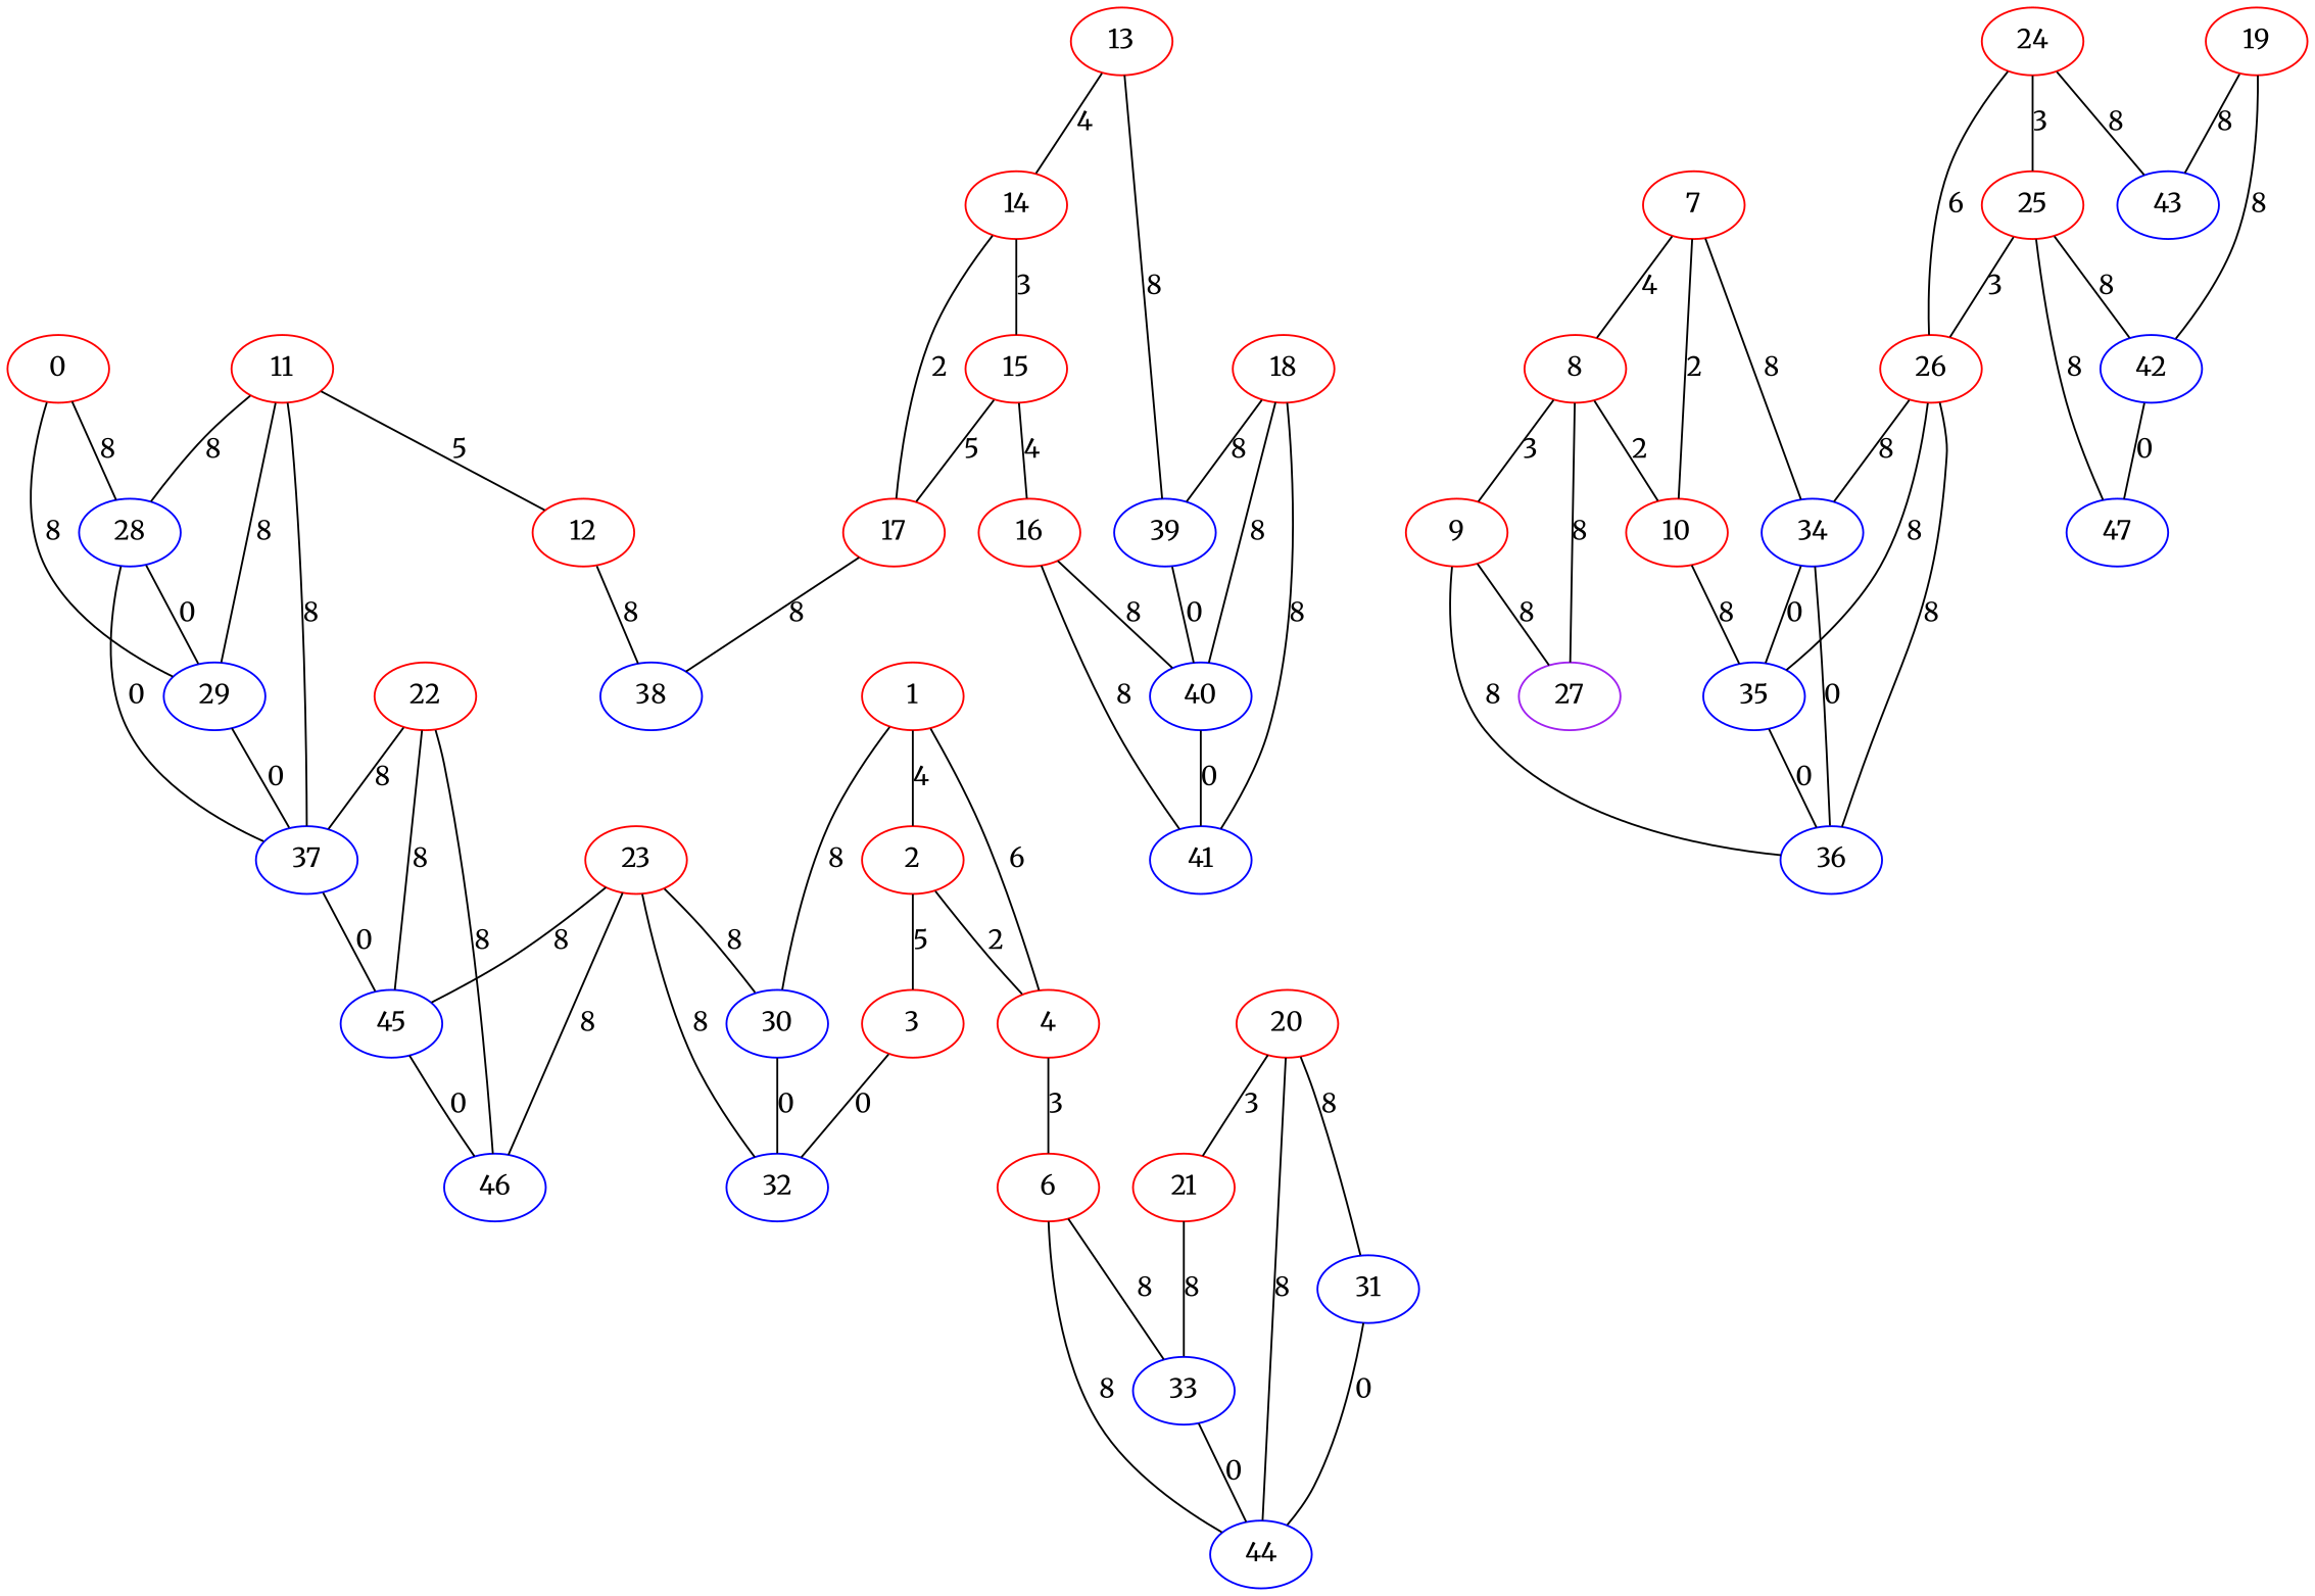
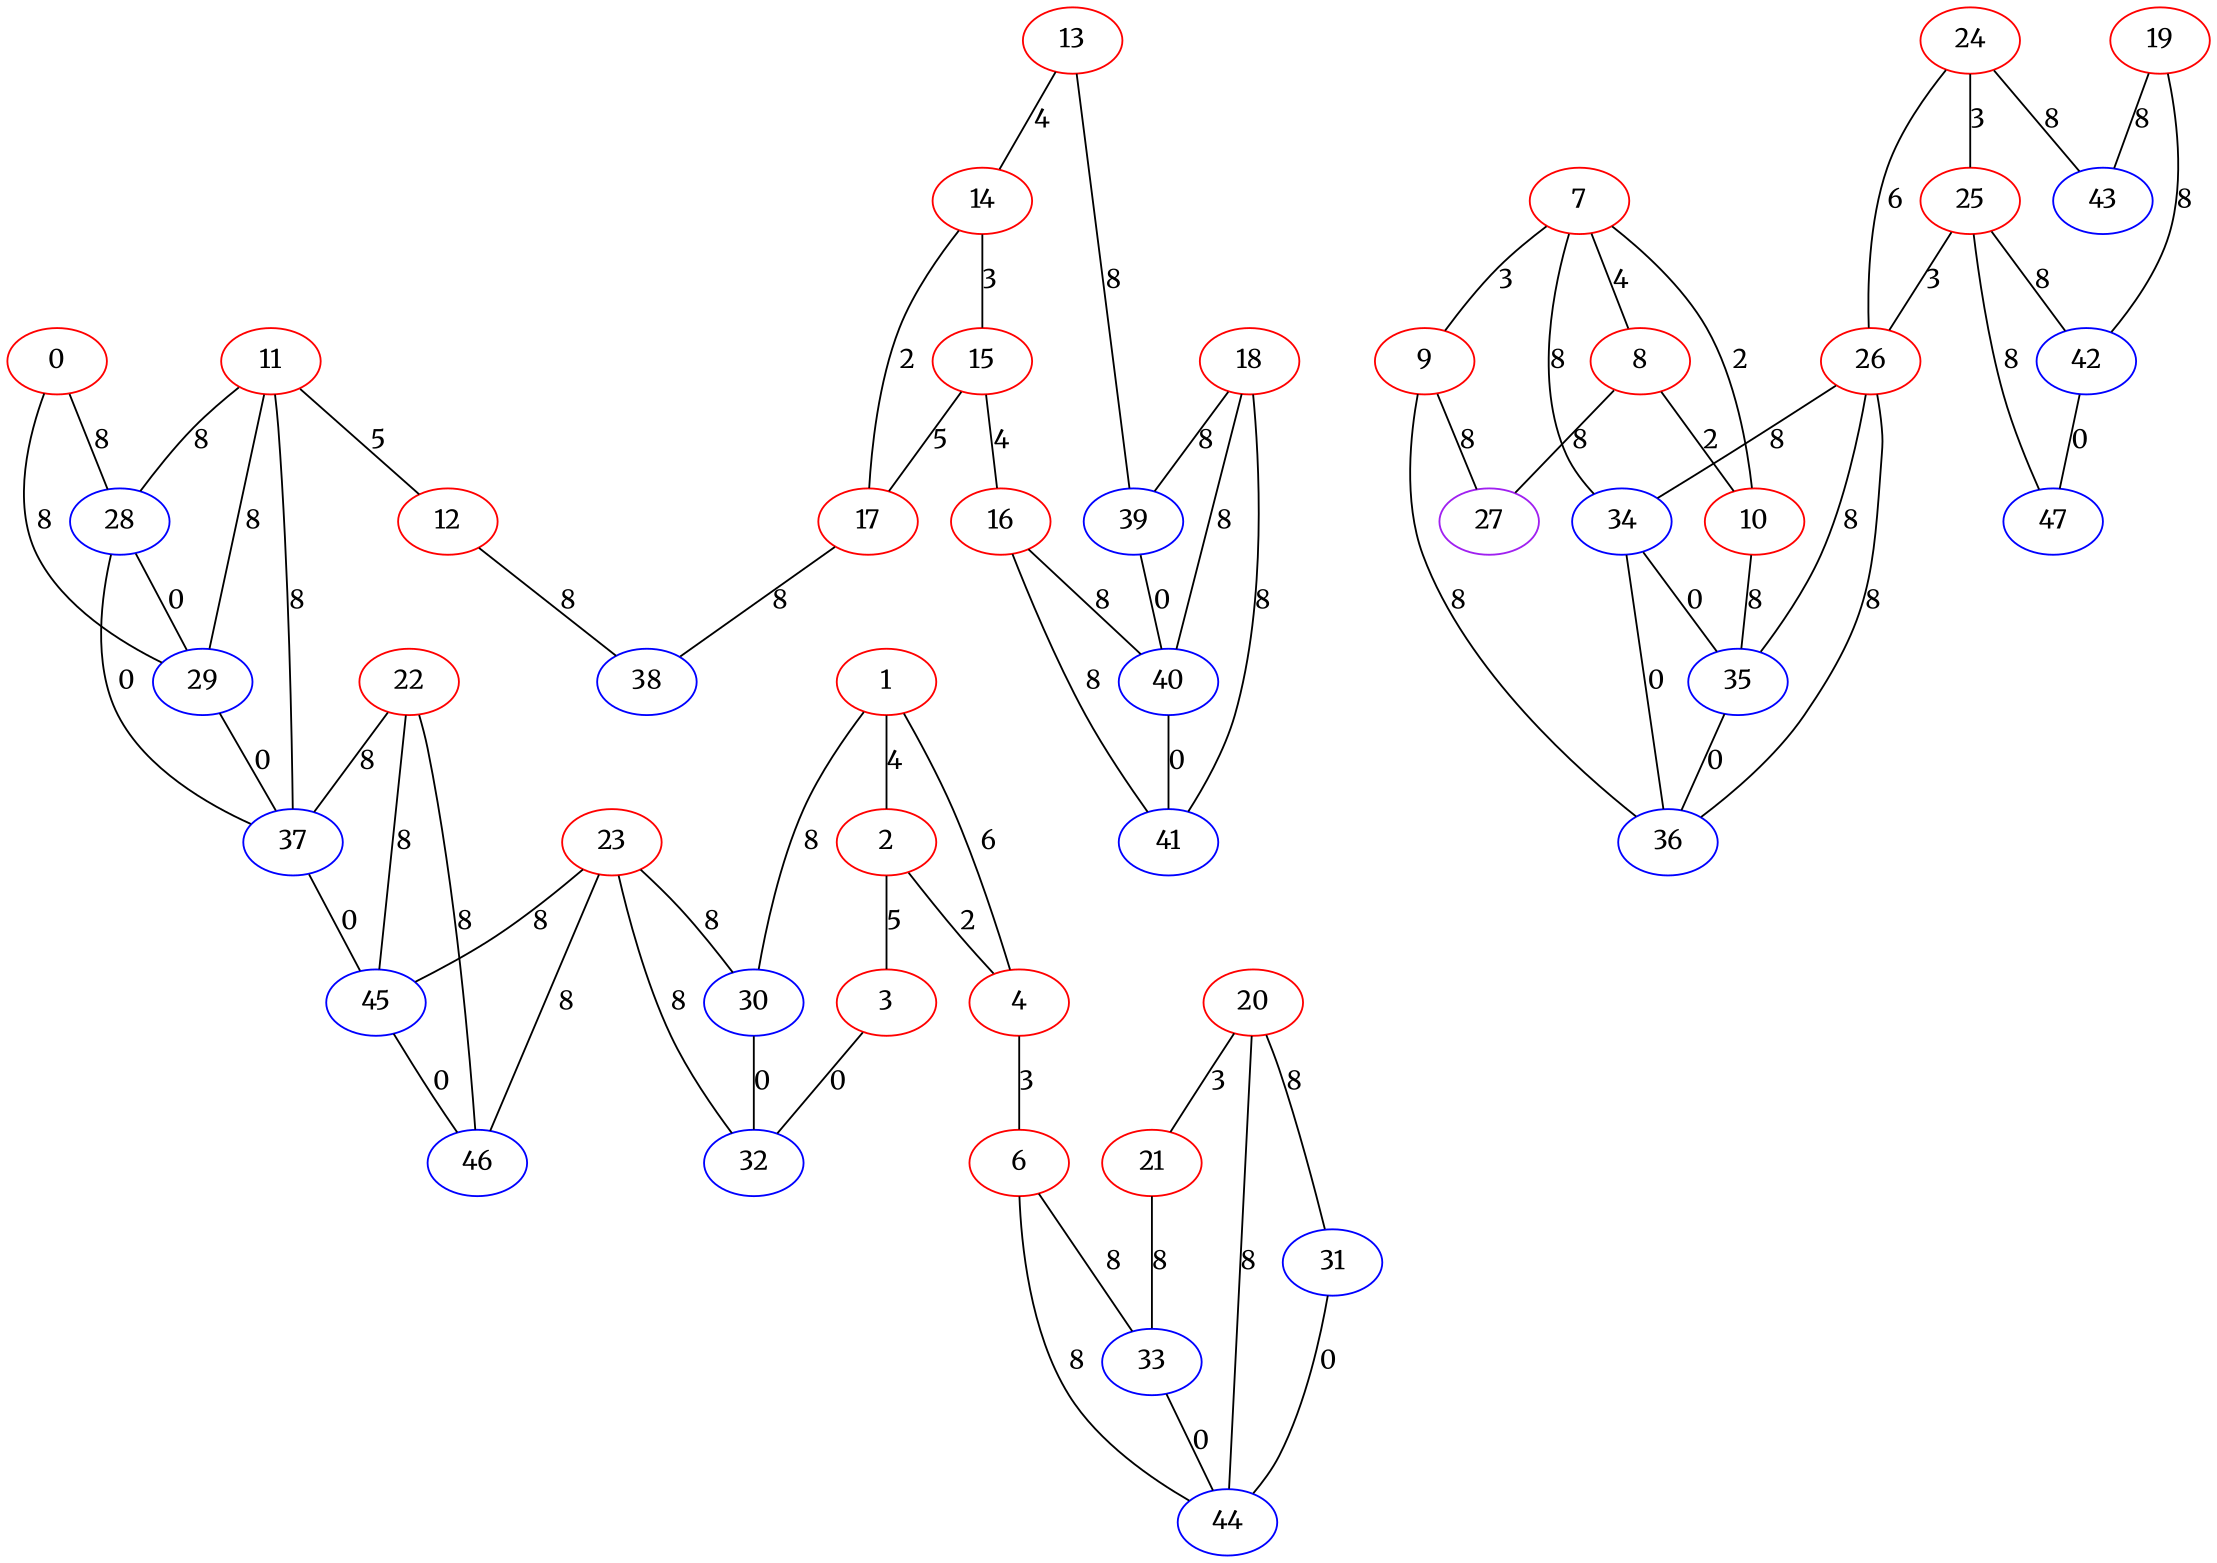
  graph {
    fontname=Merriweather
    node [color=red fontname=Merriweather weight=1]
    edge [fontname=Merriweather]
    28 [color=blue weight=3]
    0
    29 [color=blue weight=3]
    37 [color=blue weight=3]
    1
    2
    4
    30 [color=blue weight=3]
    3
    6
    32 [color=blue weight=3]
    33 [color=blue weight=3]
    44 [color=blue weight=3]
    31 [color=blue weight=3]
    7
    8
    10
    34 [color=blue weight=3]
    9
    27 [color=purple weight=4]
    35 [color=blue weight=3]
    36 [color=blue weight=3]
    11
    12
    38 [color=blue weight=3]
    45 [color=blue weight=3]
    13
    14
    39 [color=blue weight=3]
    15
    17
    40 [color=blue weight=3]
    16
    41 [color=blue weight=3]
    18
    42 [color=blue weight=3]
    19
    43 [color=blue weight=3]
    47 [color=blue weight=3]
    20
    21
    22
    46 [color=blue weight=3]
    23
    24
    25
    26
    28 -- 29 [label=0]
    28 -- 37 [label=0]
    0 -- 28 [label=8]
    0 -- 29 [label=8]
    29 -- 37 [label=0]
    37 -- 45 [label=0]
    1 -- 2 [label=4]
    1 -- 4 [label=6]
    1 -- 30 [label=8]
    2 -- 4 [label=2]
    2 -- 3 [label=5]
    4 -- 6 [label=3]
    30 -- 32 [label=0]
    3 -- 32 [label=0]
    6 -- 33 [label=8]
    6 -- 44 [label=8]
    33 -- 44 [label=0]
    31 -- 44 [label=0]
    7 -- 8 [label=4]
    7 -- 10 [label=2]
    7 -- 34 [label=8]
    8 -- 10 [label=2]
-   8 -- 9 [label=3]
+   7 -- 9 [label=3]
    8 -- 27 [label=8]
    10 -- 35 [label=8]
    34 -- 35 [label=0]
    34 -- 36 [label=0]
    9 -- 27 [label=8]
    9 -- 36 [label=8]
    35 -- 36 [label=0]
    11 -- 28 [label=8]
    11 -- 29 [label=8]
    11 -- 37 [label=8]
    11 -- 12 [label=5]
    12 -- 38 [label=8]
    45 -- 46 [label=0]
    13 -- 14 [label=4]
    13 -- 39 [label=8]
    14 -- 15 [label=3]
    14 -- 17 [label=2]
    39 -- 40 [label=0]
    15 -- 17 [label=5]
    15 -- 16 [label=4]
    17 -- 38 [label=8]
    40 -- 41 [label=0]
    16 -- 40 [label=8]
    16 -- 41 [label=8]
    18 -- 39 [label=8]
    18 -- 40 [label=8]
    18 -- 41 [label=8]
    42 -- 47 [label=0]
    19 -- 42 [label=8]
    19 -- 43 [label=8]
    20 -- 44 [label=8]
    20 -- 31 [label=8]
    20 -- 21 [label=3]
    21 -- 33 [label=8]
    22 -- 37 [label=8]
    22 -- 45 [label=8]
    22 -- 46 [label=8]
    23 -- 30 [label=8]
    23 -- 32 [label=8]
    23 -- 45 [label=8]
    23 -- 46 [label=8]
    24 -- 43 [label=8]
    24 -- 25 [label=3]
    24 -- 26 [label=6]
    25 -- 42 [label=8]
    25 -- 47 [label=8]
    25 -- 26 [label=3]
    26 -- 34 [label=8]
    26 -- 35 [label=8]
    26 -- 36 [label=8]
  }
